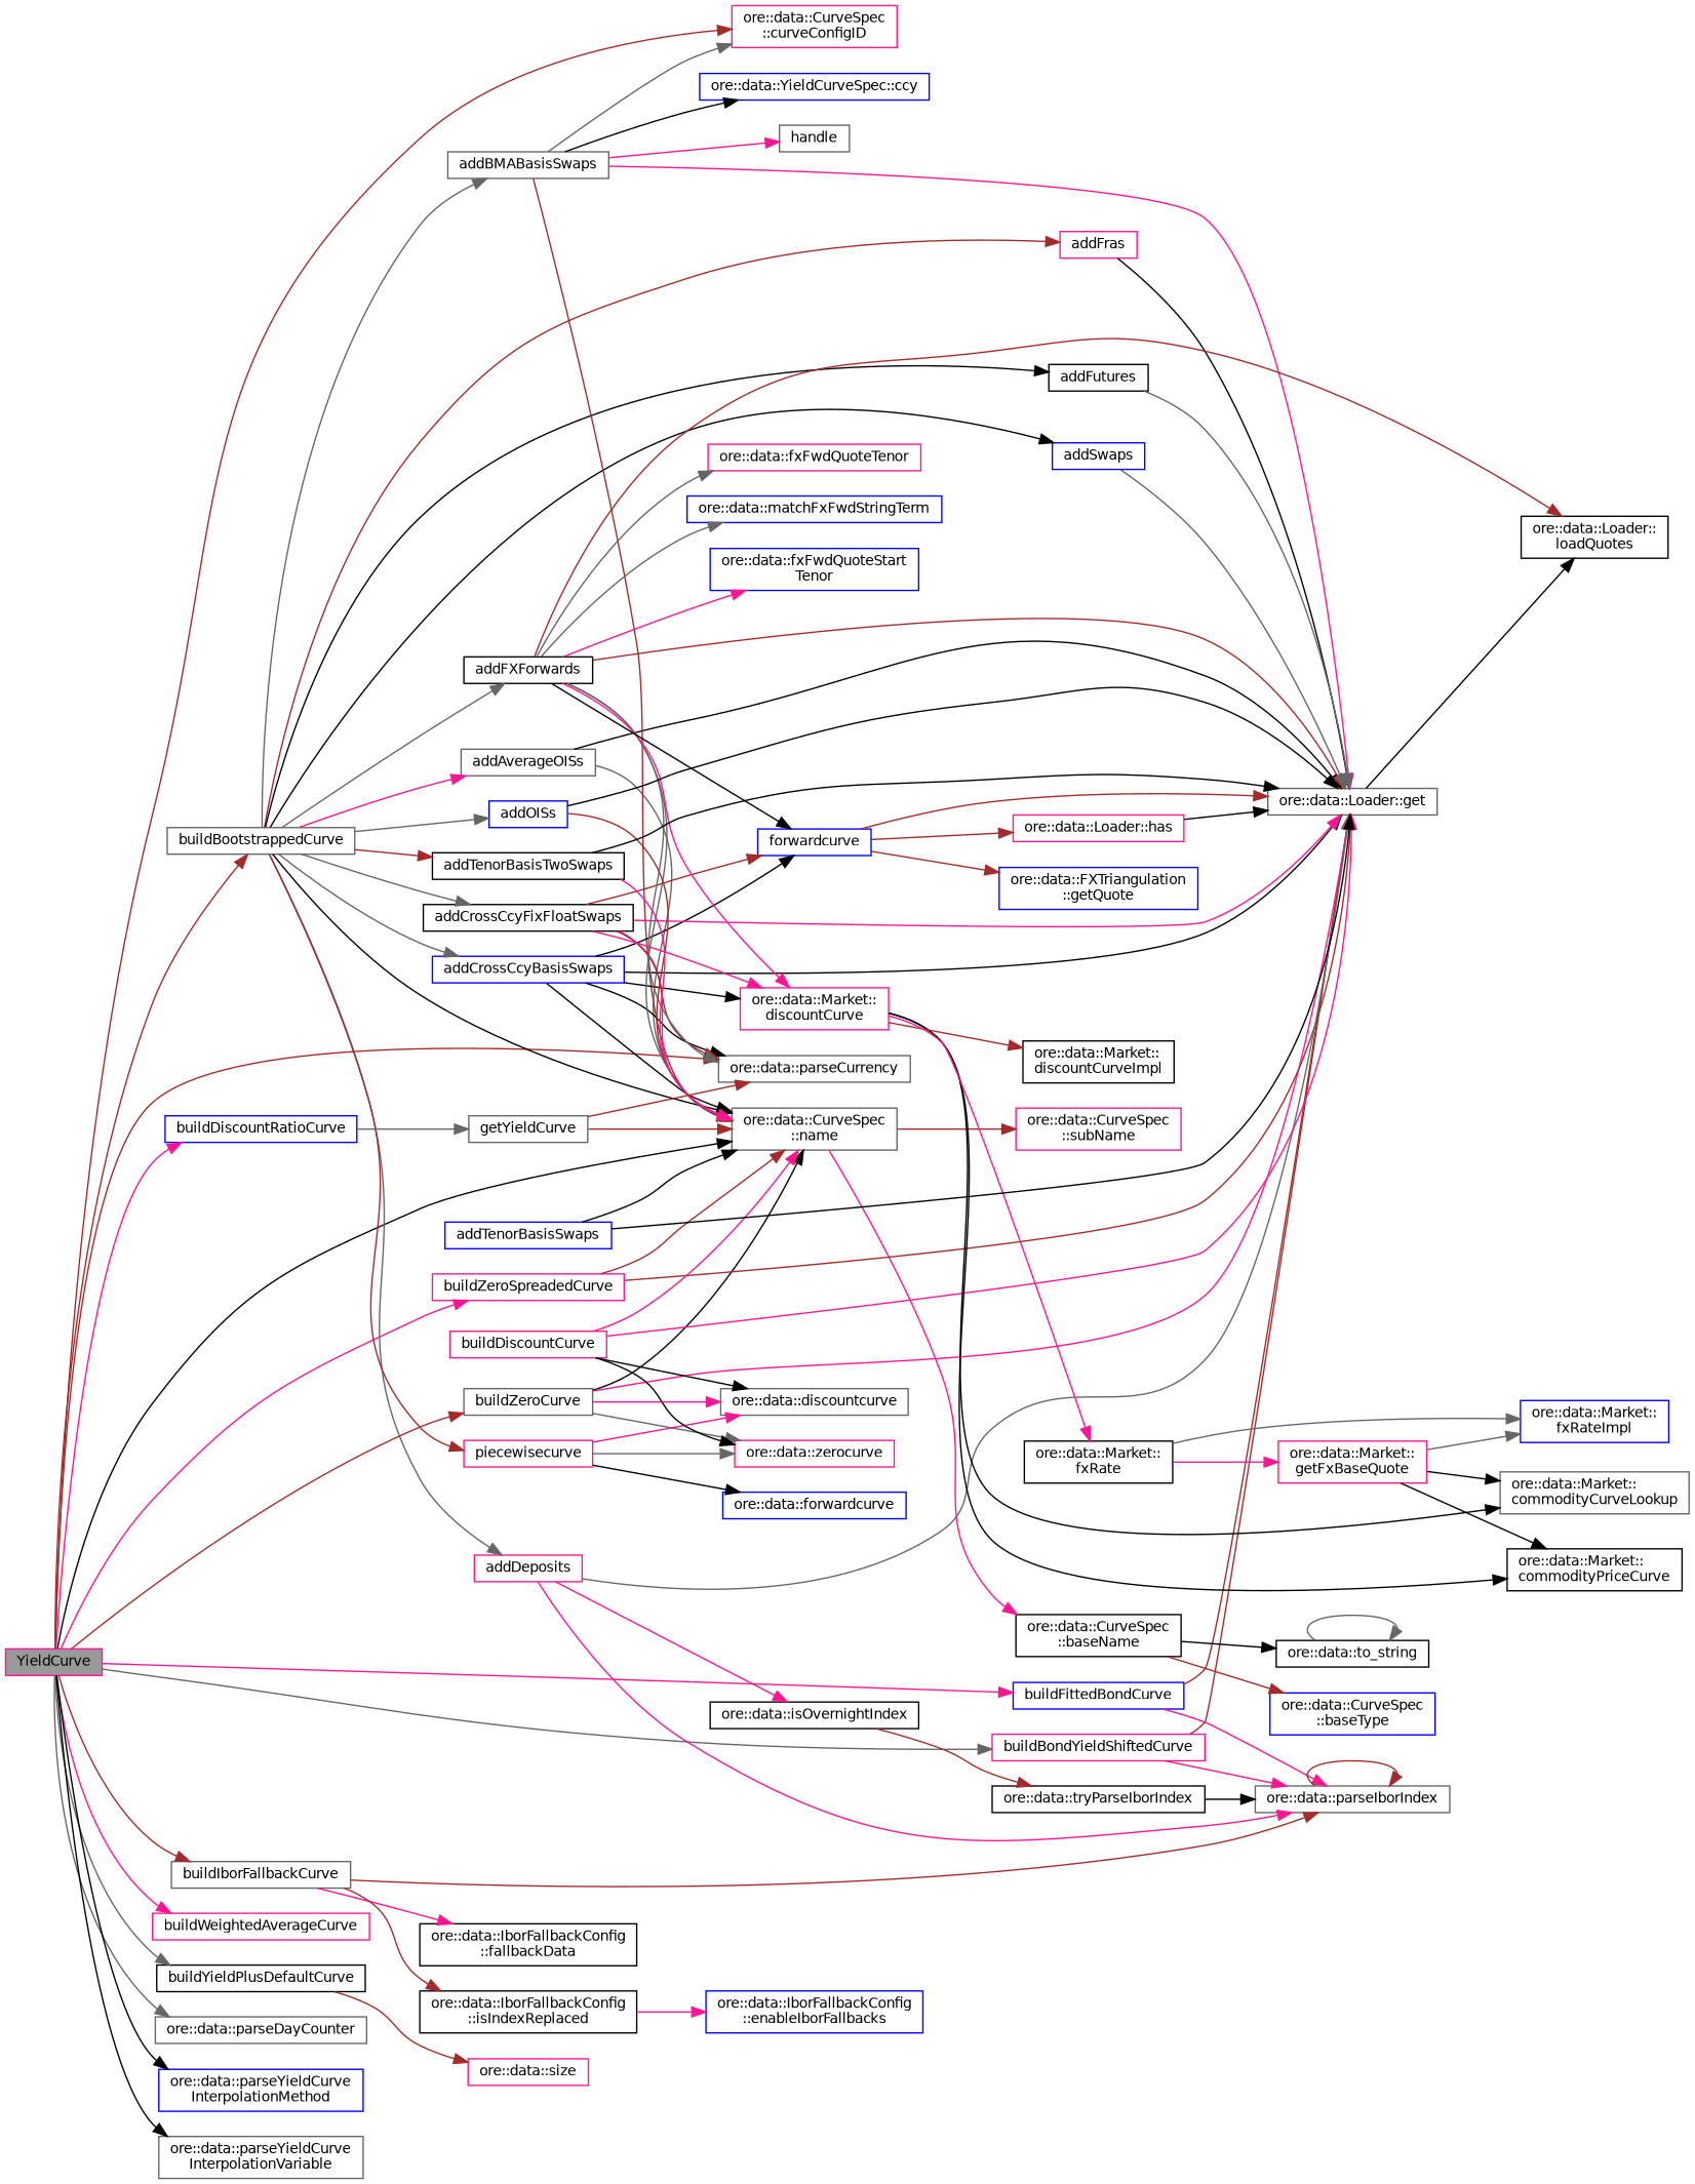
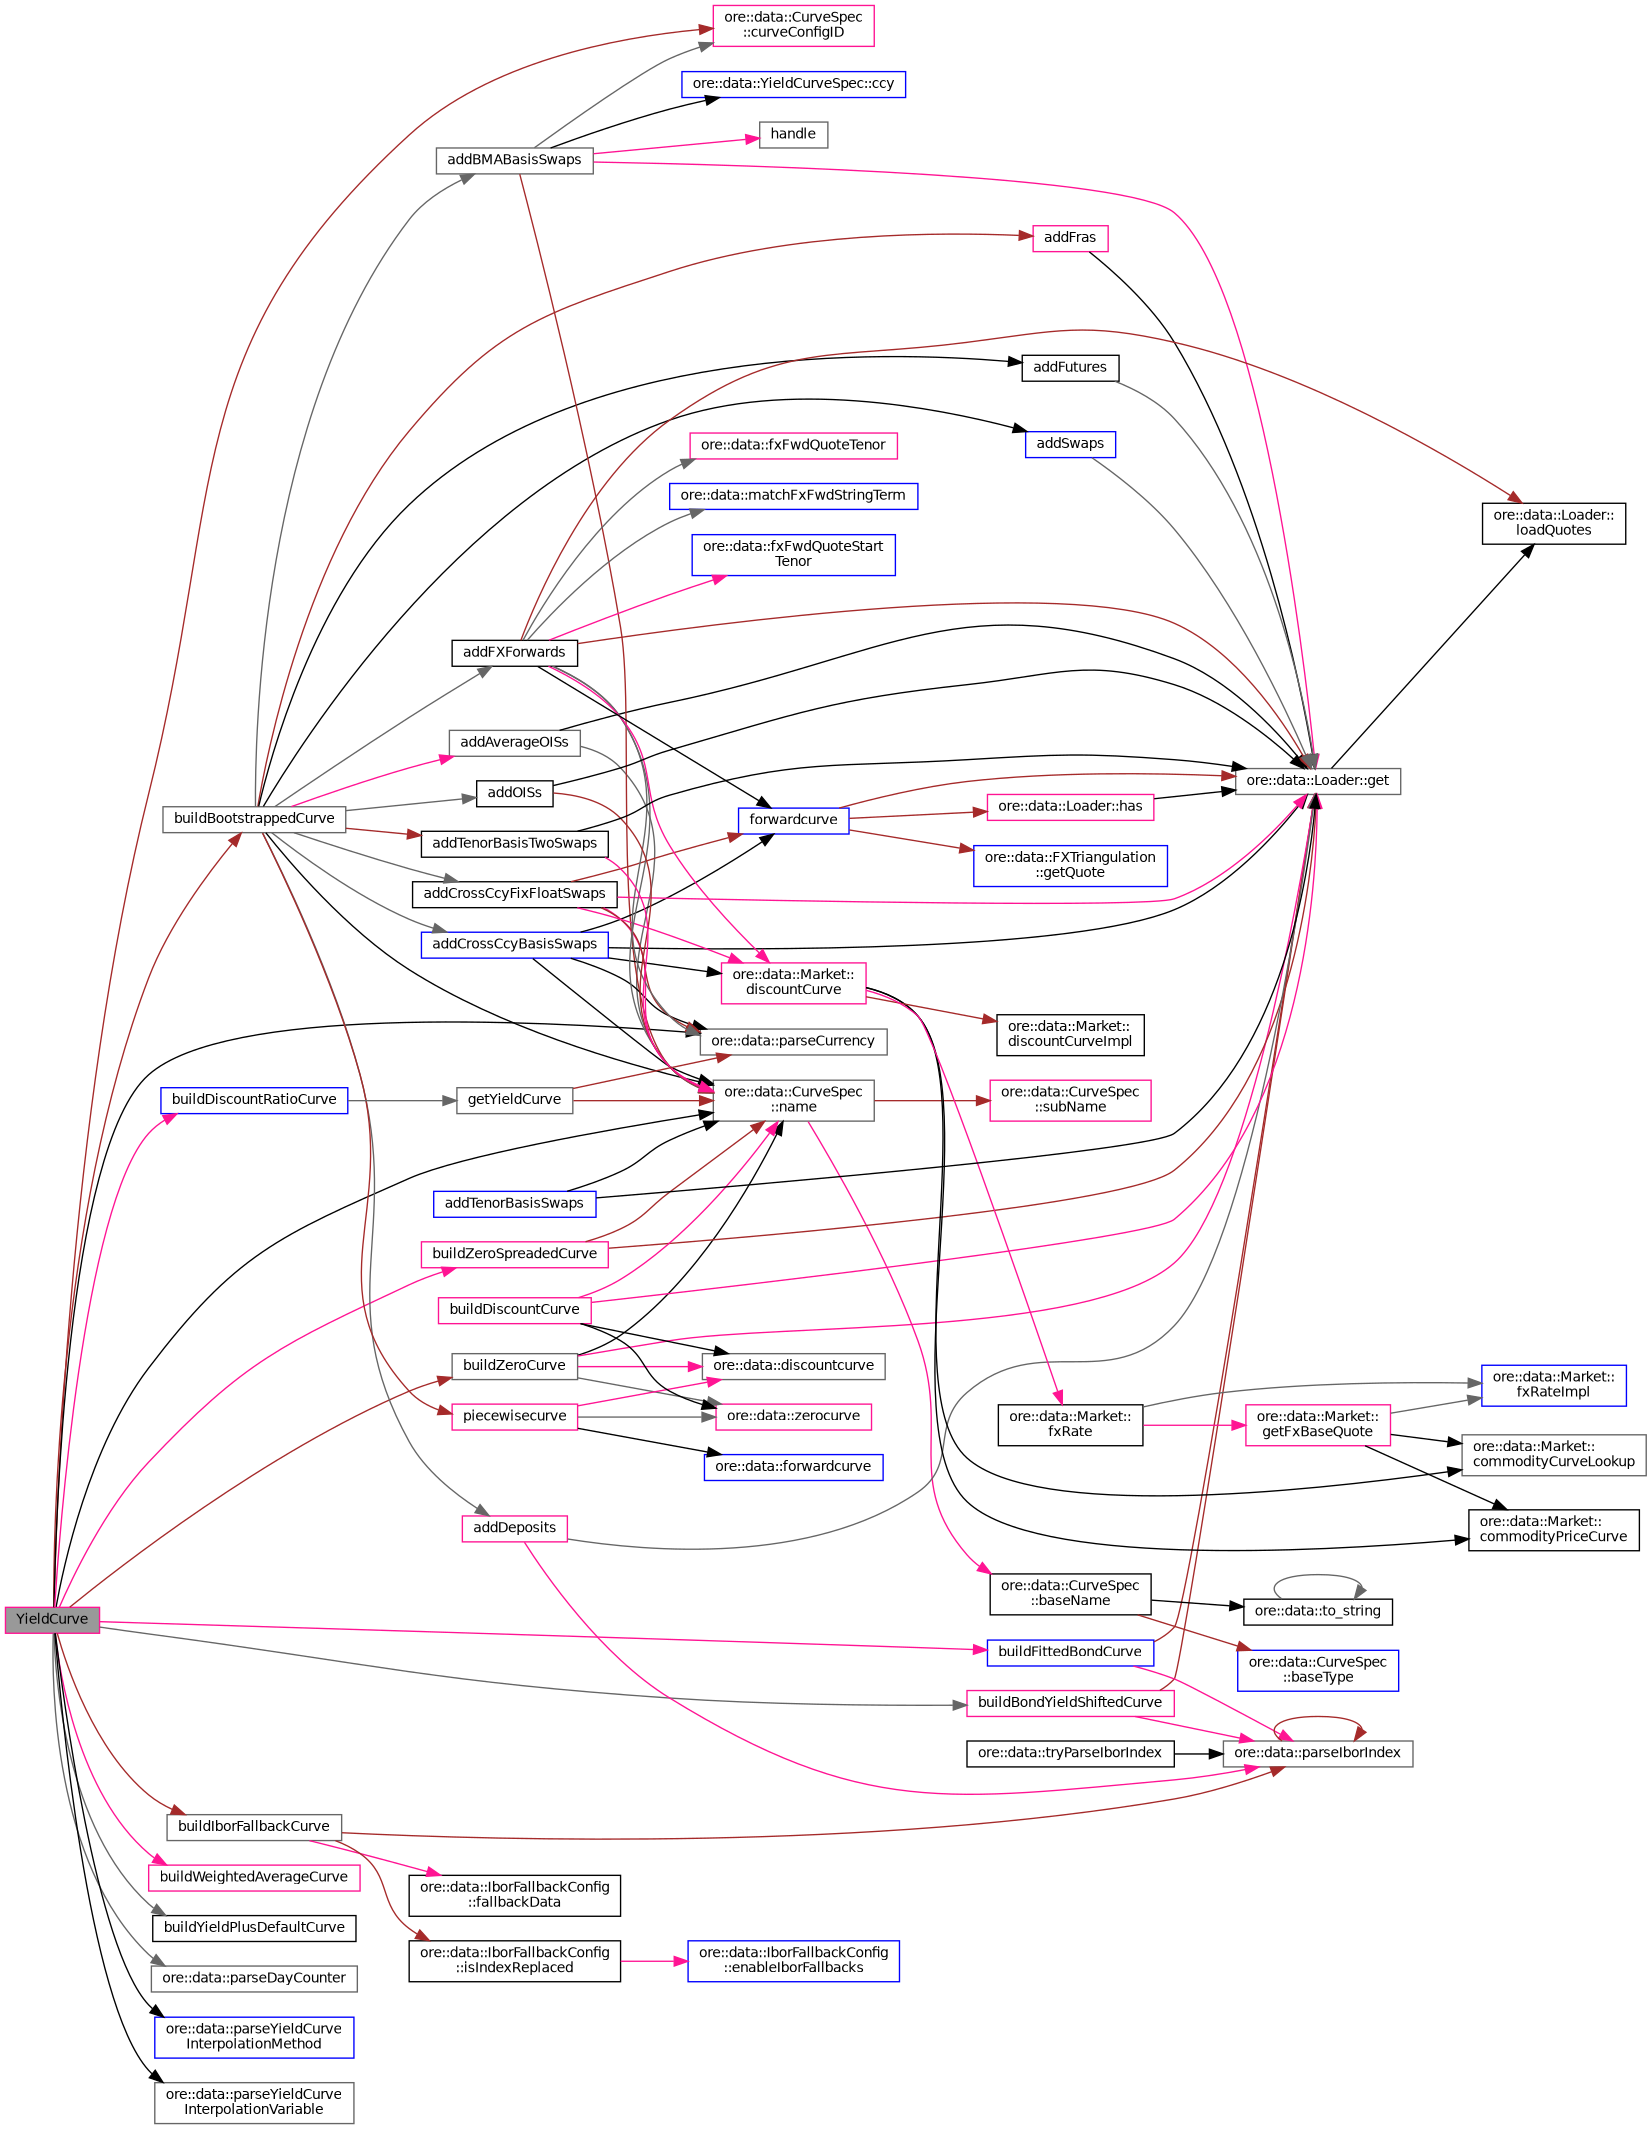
  digraph {
    rankdir=LR
    node [color=deeppink fillcolor=white fontname=Helvetica fontsize=10 shape=box style=filled]
    edge [color=brown fontname=Helvetica fontsize=10 labelfontname=Helvetica labelfontsize=10 style=solid]
    n1 [fillcolor=grey60 fontcolor=black height=0.2 label=YieldCurve width=0.4]
    n2 [height=0.2 label=buildBondYieldShiftedCurve width=0.4]
    n3 [color=gray40 height=0.2 label=buildBootstrappedCurve width=0.4]
    n4 [color=gray40 height=0.2 label="ore::data::CurveSpec\l::name" width=0.4]
    n5 [height=0.2 label="ore::data::CurveSpec\l::curveConfigID" width=0.4]
    n6 [color=gray40 height=0.2 label="ore::data::parseCurrency" width=0.4]
    n7 [color=blue height=0.2 label=buildDiscountRatioCurve width=0.4]
    n8 [color=blue height=0.2 label=buildFittedBondCurve width=0.4]
    n9 [color=gray40 height=0.2 label=buildIborFallbackCurve width=0.4]
    n10 [height=0.2 label=buildWeightedAverageCurve width=0.4]
    n11 [color=black height=0.2 label=buildYieldPlusDefaultCurve width=0.4]
    n12 [color=gray40 height=0.2 label=buildZeroCurve width=0.4]
    n13 [height=0.2 label=buildZeroSpreadedCurve width=0.4]
    n14 [color=gray40 height=0.2 label="ore::data::parseDayCounter" width=0.4]
    n15 [color=blue height=0.2 label="ore::data::parseYieldCurve\lInterpolationMethod" width=0.4]
    n16 [color=gray40 height=0.2 label="ore::data::parseYieldCurve\lInterpolationVariable" width=0.4]
    n17 [color=gray40 height=0.2 label="ore::data::Loader::get" width=0.4]
    n18 [color=gray40 height=0.2 label="ore::data::parseIborIndex" width=0.4]
    n19 [color=gray40 height=0.2 label=addAverageOISs width=0.4]
    n20 [color=gray40 height=0.2 label=addBMABasisSwaps width=0.4]
    n21 [color=blue height=0.2 label=addCrossCcyBasisSwaps width=0.4]
    n22 [color=black height=0.2 label=addCrossCcyFixFloatSwaps width=0.4]
    n23 [height=0.2 label=addDeposits width=0.4]
    n24 [height=0.2 label=addFras width=0.4]
    n25 [color=black height=0.2 label=addFutures width=0.4]
    n26 [color=black height=0.2 label=addFXForwards width=0.4]
-   n27 [color=blue height=0.2 label=addOISs width=0.4]
+   n27 [color=black height=0.2 label=addOISs width=0.4]
    n28 [color=blue height=0.2 label=addSwaps width=0.4]
    n29 [color=black height=0.2 label=addTenorBasisTwoSwaps width=0.4]
    n30 [height=0.2 label=piecewisecurve width=0.4]
    n31 [color=black height=0.2 label="ore::data::CurveSpec\l::baseName" width=0.4]
    n32 [height=0.2 label="ore::data::CurveSpec\l::subName" width=0.4]
    n33 [height=0.2 label=buildDiscountCurve width=0.4]
    n34 [color=gray40 height=0.2 label="ore::data::discountcurve" width=0.4]
    n35 [height=0.2 label="ore::data::zerocurve" width=0.4]
    n36 [color=gray40 height=0.2 label=getYieldCurve width=0.4]
    n37 [color=black height=0.2 label="ore::data::IborFallbackConfig\l::fallbackData" width=0.4]
    n38 [color=black height=0.2 label="ore::data::IborFallbackConfig\l::isIndexReplaced" width=0.4]
-   n39 [height=0.2 label="ore::data::size" width=0.4]
    n40 [color=black height=0.2 label="ore::data::Loader::\lloadQuotes" width=0.4]
    n41 [color=blue height=0.2 label="ore::data::YieldCurveSpec::ccy" width=0.4]
    n42 [color=gray40 height=0.2 label=handle width=0.4]
    n43 [height=0.2 label="ore::data::Market::\ldiscountCurve" width=0.4]
    n44 [color=blue height=0.2 label=forwardcurve width=0.4]
-   n45 [color=black height=0.2 label="ore::data::isOvernightIndex" width=0.4]
    n46 [color=blue height=0.2 label="ore::data::fxFwdQuoteStart\lTenor" width=0.4]
    n47 [height=0.2 label="ore::data::fxFwdQuoteTenor" width=0.4]
    n48 [color=blue height=0.2 label="ore::data::matchFxFwdStringTerm" width=0.4]
    n49 [color=blue height=0.2 label=addTenorBasisSwaps width=0.4]
    n50 [color=blue height=0.2 label="ore::data::forwardcurve" width=0.4]
    n51 [color=blue height=0.2 label="ore::data::CurveSpec\l::baseType" width=0.4]
    n52 [color=black height=0.2 label="ore::data::to_string" width=0.4]
    n53 [color=gray40 height=0.2 label="ore::data::Market::\lcommodityCurveLookup" width=0.4]
    n54 [color=black height=0.2 label="ore::data::Market::\lcommodityPriceCurve" width=0.4]
    n55 [color=black height=0.2 label="ore::data::Market::\ldiscountCurveImpl" width=0.4]
    n56 [color=black height=0.2 label="ore::data::Market::\lfxRate" width=0.4]
    n57 [color=blue height=0.2 label="ore::data::FXTriangulation\l::getQuote" width=0.4]
    n58 [height=0.2 label="ore::data::Loader::has" width=0.4]
    n59 [color=blue height=0.2 label="ore::data::Market::\lfxRateImpl" width=0.4]
    n60 [height=0.2 label="ore::data::Market::\lgetFxBaseQuote" width=0.4]
    n61 [color=black height=0.2 label="ore::data::tryParseIborIndex" width=0.4]
    n62 [color=blue height=0.2 label="ore::data::IborFallbackConfig\l::enableIborFallbacks" width=0.4]
    n1 -> n2 [color=gray40]
    n1 -> n3
    n1 -> n4 [color=black]
    n1 -> n5
-   n1 -> n6
+   n1 -> n6 [color=black]
    n1 -> n7 [color=deeppink]
    n1 -> n8 [color=deeppink]
    n1 -> n9
    n1 -> n10 [color=deeppink]
    n1 -> n11 [color=gray40]
    n1 -> n12
    n1 -> n13 [color=deeppink]
    n1 -> n14 [color=gray40]
    n1 -> n15 [color=black]
    n1 -> n16 [color=black]
    n2 -> n17
    n2 -> n18 [color=deeppink]
    n3 -> n4 [color=black]
    n3 -> n19 [color=deeppink]
    n3 -> n20 [color=gray40]
    n3 -> n21 [color=gray40]
    n3 -> n22 [color=gray40]
    n3 -> n23 [color=gray40]
    n3 -> n24
    n3 -> n25 [color=black]
    n3 -> n26 [color=gray40]
    n3 -> n27 [color=gray40]
    n3 -> n28 [color=black]
    n3 -> n29
    n3 -> n30
    n4 -> n31 [color=deeppink]
    n4 -> n32
    n7 -> n36 [color=gray40]
    n8 -> n17
    n8 -> n18 [color=deeppink]
    n9 -> n18
    n9 -> n37 [color=deeppink]
    n9 -> n38
-   n11 -> n39
    n12 -> n4 [color=black]
    n12 -> n17 [color=deeppink]
    n12 -> n34 [color=deeppink]
    n12 -> n35 [color=gray40]
    n13 -> n4
    n13 -> n17
    n17 -> n40 [color=black]
    n18 -> n18
    n19 -> n4 [color=gray40]
    n19 -> n17 [color=black]
    n20 -> n4
    n20 -> n5 [color=gray40]
    n20 -> n17 [color=deeppink]
    n20 -> n41 [color=black]
    n20 -> n42 [color=deeppink]
    n21 -> n4 [color=black]
    n21 -> n6 [color=black]
    n21 -> n17 [color=black]
    n21 -> n43 [color=black]
    n21 -> n44 [color=black]
    n22 -> n4 [color=deeppink]
    n22 -> n6
    n22 -> n17 [color=deeppink]
    n22 -> n43 [color=deeppink]
    n22 -> n44
    n23 -> n17 [color=gray40]
    n23 -> n18 [color=deeppink]
-   n23 -> n45 [color=deeppink]
    n24 -> n17 [color=black]
    n25 -> n17 [color=gray40]
    n26 -> n4 [color=gray40]
    n26 -> n6 [color=gray40]
    n26 -> n17
    n26 -> n40
    n26 -> n43 [color=deeppink]
    n26 -> n44 [color=black]
    n26 -> n46 [color=deeppink]
    n26 -> n47 [color=gray40]
    n26 -> n48 [color=gray40]
    n27 -> n4
    n27 -> n17 [color=black]
    n28 -> n17 [color=gray40]
    n29 -> n4 [color=deeppink]
    n29 -> n17 [color=black]
    n30 -> n34 [color=deeppink]
    n30 -> n35 [color=gray40]
    n30 -> n50 [color=black]
    n31 -> n51
    n31 -> n52 [color=black]
    n33 -> n4 [color=deeppink]
    n33 -> n17 [color=deeppink]
    n33 -> n34 [color=black]
    n33 -> n35 [color=black]
    n36 -> n4
    n36 -> n6
    n38 -> n62 [color=deeppink]
    n43 -> n53 [color=black]
    n43 -> n54 [color=black]
    n43 -> n55
    n43 -> n56 [color=deeppink]
    n44 -> n17
    n44 -> n57
    n44 -> n58
-   n45 -> n61
    n49 -> n4 [color=black]
    n49 -> n17 [color=black]
    n52 -> n52 [color=gray40]
    n56 -> n59 [color=gray40]
    n56 -> n60 [color=deeppink]
    n58 -> n17 [color=black]
    n60 -> n53 [color=black]
    n60 -> n54 [color=black]
    n60 -> n59 [color=gray40]
    n61 -> n18 [color=black]
  }
